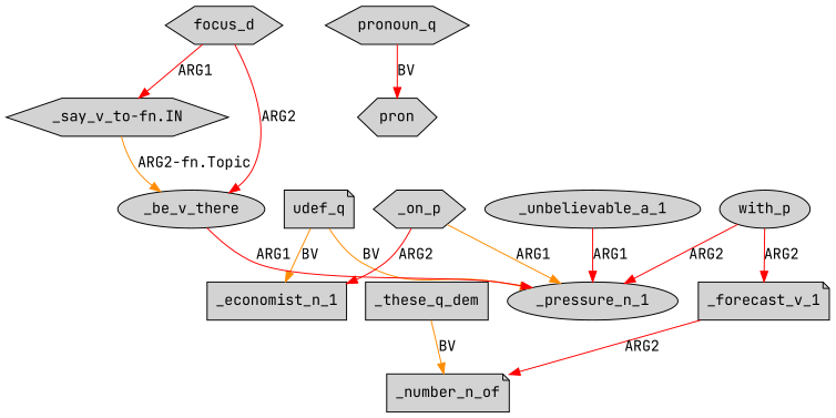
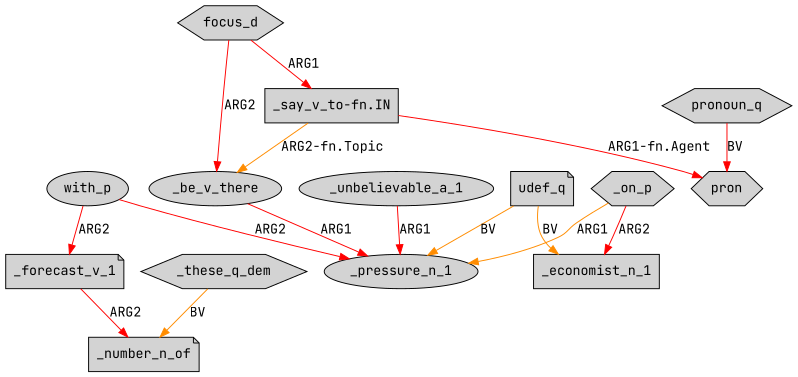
  digraph {
    fontname="JetBrains Mono"
    node [fontname="JetBrains Mono" shape=hexagon style=filled]
    edge [color=red fontname="JetBrains Mono"]
    udef_q [shape=note]
    _pressure_n_1 [shape=ellipse]
    _economist_n_1 [shape=box]
    _unbelievable_a_1 [shape=ellipse]
-   _these_q_dem [shape=box]
+   _these_q_dem
    _number_n_of [shape=note]
    _forecast_v_1 [shape=note]
    with_p [shape=ellipse]
-   "_say_v_to-fn.IN"
+   "_say_v_to-fn.IN" [shape=box]
    _be_v_there [shape=ellipse]
    pron
    _on_p
    focus_d
    pronoun_q
    udef_q -> _pressure_n_1 [color=darkorange label=BV]
    udef_q -> _economist_n_1 [color=darkorange label=BV]
    _unbelievable_a_1 -> _pressure_n_1 [label=ARG1]
    _these_q_dem -> _number_n_of [color=darkorange label=BV]
    _forecast_v_1 -> _number_n_of [label=ARG2]
    with_p -> _pressure_n_1 [label=ARG2]
    with_p -> _forecast_v_1 [label=ARG2]
    "_say_v_to-fn.IN" -> _be_v_there [color=darkorange label="ARG2-fn.Topic"]
+   "_say_v_to-fn.IN" -> pron [label="ARG1-fn.Agent"]
    _be_v_there -> _pressure_n_1 [label=ARG1]
    _on_p -> _pressure_n_1 [color=darkorange label=ARG1]
    _on_p -> _economist_n_1 [label=ARG2]
    focus_d -> "_say_v_to-fn.IN" [label=ARG1]
    focus_d -> _be_v_there [label=ARG2]
    pronoun_q -> pron [label=BV]
  }
